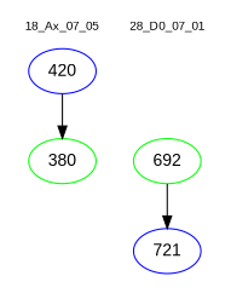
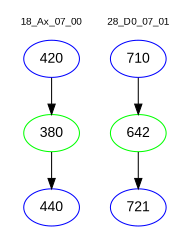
  digraph {
    fontname="Liberation Sans"
    node [color=blue fontname="Liberation Sans"]
    edge [color=black fontname="Liberation Sans"]
    n1 [label=420]
    n2 [color=green label=380]
-   n5 [color=green label=692]
+   n3 [label=440]
+   n4 [label=710]
+   n5 [color=green label=642]
    n6 [label=721]
    subgraph cluster_1 {
      color=white
      fontsize=10
-     label="18_Ax_07_05"
+     label="18_Ax_07_00"
      n1
      n2
+     n3
    }
    subgraph cluster_2 {
      color=white
      fontsize=10
      label="28_D0_07_01"
+     n4
      n5
      n6
    }
    n1 -> n2
+   n2 -> n3
+   n4 -> n5
    n5 -> n6
  }
